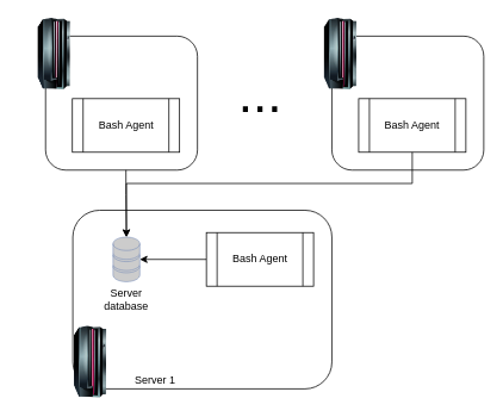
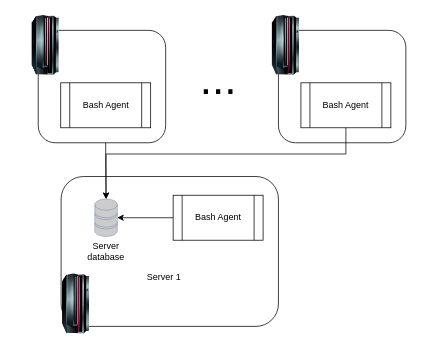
  <mxCell id="0" />
  <mxCell id="1" parent="0" />
  <mxCell id="2" value="" style="rounded=1;whiteSpace=wrap;html=1;" parent="1" vertex="1"><mxGeometry x="81" y="235" width="290" height="200" as="geometry" /></mxCell>
  <mxCell id="3" value="" style="image;html=1;labelBackgroundColor=#ffffff;image=img/lib/clip_art/computers/Mainframe_128x128.png" parent="1" vertex="1"><mxGeometry x="61" y="365" width="80" height="80" as="geometry" /></mxCell>
  <mxCell id="4" style="edgeStyle=orthogonalEdgeStyle;rounded=0;orthogonalLoop=1;jettySize=auto;html=1;exitX=0.5;exitY=1;exitDx=0;exitDy=0;entryX=0.5;entryY=0;entryDx=0;entryDy=0;entryPerimeter=0;" parent="1" source="14" target="16" edge="1"><mxGeometry relative="1" as="geometry" /></mxCell>
  <mxCell id="5" style="edgeStyle=orthogonalEdgeStyle;rounded=0;orthogonalLoop=1;jettySize=auto;html=1;entryX=1;entryY=0.5;entryDx=0;entryDy=0;entryPerimeter=0;" parent="1" source="6" target="16" edge="1"><mxGeometry relative="1" as="geometry" /></mxCell>
  <mxCell id="6" value="Bash Agent" style="shape=process;whiteSpace=wrap;html=1;backgroundOutline=1;" parent="1" vertex="1"><mxGeometry x="230.5" y="260" width="120" height="60" as="geometry" /></mxCell>
  <mxCell id="7" value="" style="group" parent="1" vertex="1" connectable="0"><mxGeometry x="341" y="20" width="200" height="170" as="geometry" /></mxCell>
  <mxCell id="8" value="" style="rounded=1;whiteSpace=wrap;html=1;" parent="7" vertex="1"><mxGeometry x="30" y="20" width="170" height="150" as="geometry" /></mxCell>
  <mxCell id="9" value="" style="image;html=1;labelBackgroundColor=#ffffff;image=img/lib/clip_art/computers/Mainframe_128x128.png" parent="7" vertex="1"><mxGeometry width="80" height="80" as="geometry" /></mxCell>
  <mxCell id="10" value="Bash Agent" style="shape=process;whiteSpace=wrap;html=1;backgroundOutline=1;" parent="7" vertex="1"><mxGeometry x="60" y="90" width="120" height="60" as="geometry" /></mxCell>
  <mxCell id="11" value="" style="group" parent="1" vertex="1" connectable="0"><mxGeometry x="20.5" y="20" width="200" height="170" as="geometry" /></mxCell>
  <mxCell id="12" value="" style="rounded=1;whiteSpace=wrap;html=1;" parent="11" vertex="1"><mxGeometry x="30" y="20" width="170" height="150" as="geometry" /></mxCell>
  <mxCell id="13" value="" style="image;html=1;labelBackgroundColor=#ffffff;image=img/lib/clip_art/computers/Mainframe_128x128.png" parent="11" vertex="1"><mxGeometry width="80" height="80" as="geometry" /></mxCell>
  <mxCell id="14" value="Bash Agent" style="shape=process;whiteSpace=wrap;html=1;backgroundOutline=1;" parent="11" vertex="1"><mxGeometry x="60" y="90" width="120" height="60" as="geometry" /></mxCell>
  <mxCell id="15" value="" style="group" parent="1" vertex="1" connectable="0"><mxGeometry x="121" y="265" width="40" height="80" as="geometry" /></mxCell>
  <mxCell id="16" value="" style="fontColor=#0066CC;verticalAlign=top;verticalLabelPosition=bottom;labelPosition=center;align=center;html=1;outlineConnect=0;fillColor=#CCCCCC;strokeColor=#6881B3;gradientColor=none;gradientDirection=north;strokeWidth=2;shape=mxgraph.networks.storage;" parent="15" vertex="1"><mxGeometry x="5" width="30" height="50" as="geometry" /></mxCell>
  <mxCell id="17" value="Server database" style="text;html=1;strokeColor=none;fillColor=none;align=center;verticalAlign=middle;whiteSpace=wrap;rounded=0;" parent="15" vertex="1"><mxGeometry y="60" width="40" height="20" as="geometry" /></mxCell>
  <mxCell id="18" style="edgeStyle=orthogonalEdgeStyle;rounded=0;orthogonalLoop=1;jettySize=auto;html=1;" parent="1" source="10" target="16" edge="1"><mxGeometry relative="1" as="geometry"><Array as="points"><mxPoint x="461" y="205" /><mxPoint x="141" y="205" /></Array></mxGeometry></mxCell>
- <mxCell id="19" value="Server 1" style="text;html=1;strokeColor=none;fillColor=none;align=center;verticalAlign=middle;whiteSpace=wrap;rounded=0;" parent="1" vertex="1"><mxGeometry x="141" y="415" width="65" height="20" as="geometry" /></mxCell>
+ <mxCell id="19" value="Server 1" style="text;html=1;strokeColor=none;fillColor=none;align=center;verticalAlign=middle;whiteSpace=wrap;rounded=0;" parent="1" vertex="1"><mxGeometry x="186" y="360" width="65" height="20" as="geometry" /></mxCell>
  <mxCell id="20" value="&lt;font style=&quot;font-size: 59px&quot;&gt;...&lt;/font&gt;" style="text;html=1;strokeColor=none;fillColor=none;align=center;verticalAlign=middle;whiteSpace=wrap;rounded=0;" parent="1" vertex="1"><mxGeometry x="270.5" y="95" width="40" height="20" as="geometry" /></mxCell>
